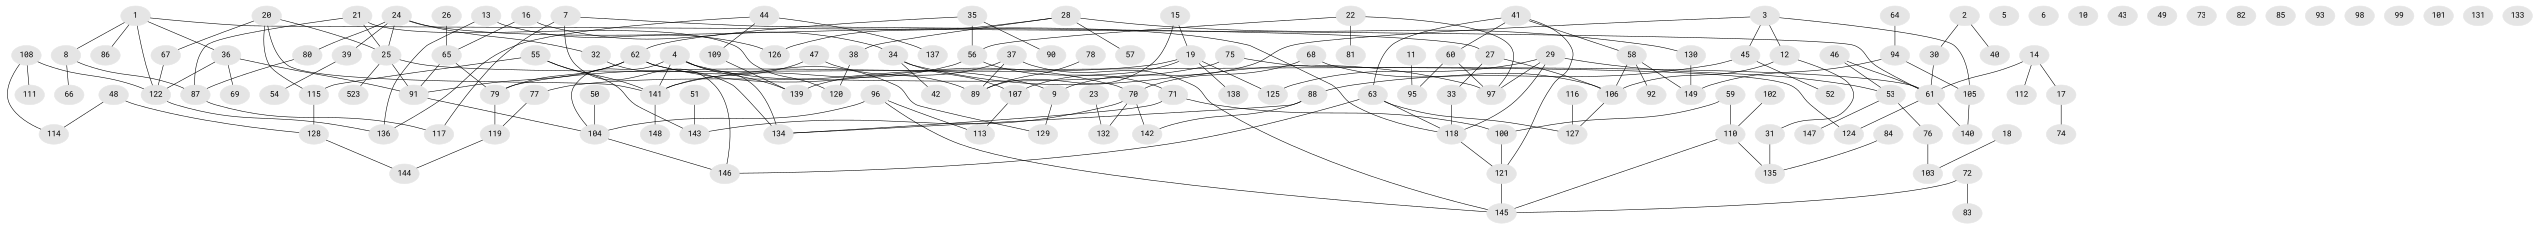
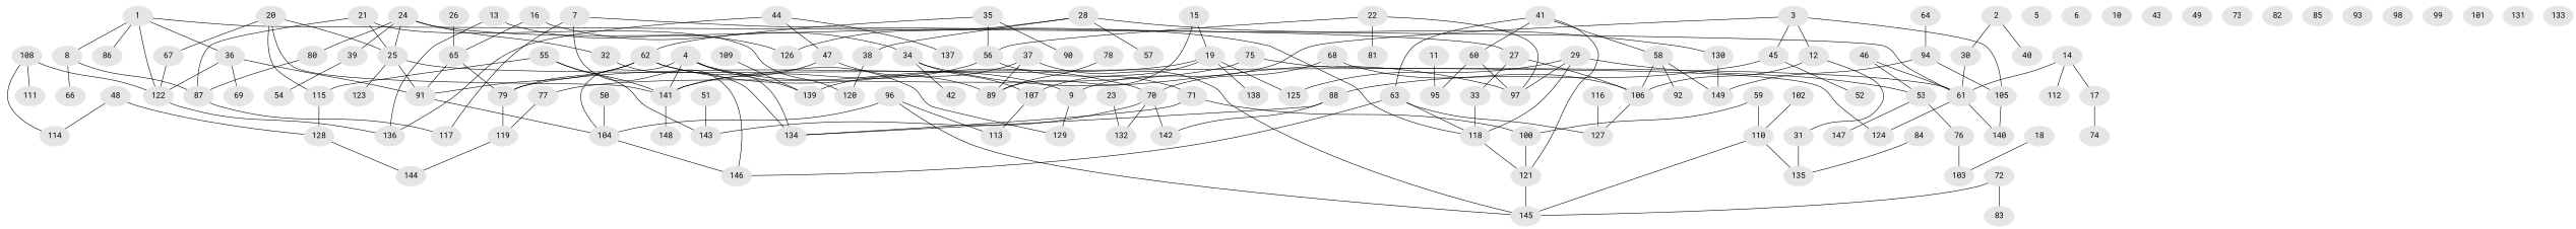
  graph {
    fontname="Roboto Mono"
    node [color=gray90 fontname="Roboto Mono" style=filled]
    edge [fontname="Roboto Mono"]
    1
    8
    36
    61
    86
    122
    66
    87
    91
    69
    124
    140
    136
    2
    30
    40
    3
    9
    12
    45
    105
    129
    31
    106
    52
    88
    4
    104
    134
    139
    141
    146
    148
    5
    6
    7
    27
    117
    33
    10
    11
    95
    135
    127
    13
    126
    14
    17
    112
    74
    15
    19
    89
    79
    107
    125
    138
    16
    34
    65
    26
    97
    42
    18
    103
    119
    113
    20
    25
    67
    115
-   123 [label=523]
+   123
    128
    21
    120
    22
    56
    81
    71
    23
    132
    24
    32
    39
    80
    118
    54
    121
    28
    38
    57
    130
    149
    29
    53
    76
    147
    35
    62
    90
    70
    37
    145
    41
    58
    60
    63
    92
    43
    44
    109
    137
    142
    46
    47
    48
    114
    144
    49
    50
    51
    143
    55
    100
    59
    110
    64
    94
    68
    72
    83
    73
    75
    77
    78
    82
    84
    85
    93
    96
    98
    99
    101
    102
    108
    111
    116
    131
    133
    1 -- 8
    1 -- 36
    1 -- 61
    1 -- 86
    1 -- 122
    8 -- 66
    8 -- 87
    36 -- 122
    36 -- 91
    36 -- 69
    61 -- 124
    61 -- 140
    122 -- 136
    87 -- 117
    91 -- 104
    2 -- 30
    2 -- 40
    30 -- 61
    3 -- 9
    3 -- 12
    3 -- 45
    3 -- 105
    9 -- 129
    12 -- 31
    12 -- 106
    45 -- 52
    45 -- 88
    105 -- 140
    31 -- 135
    106 -- 127
    88 -- 134
    88 -- 142
    4 -- 9
    4 -- 104
    4 -- 134
    4 -- 139
    4 -- 141
    104 -- 146
    141 -- 148
    7 -- 146
    7 -- 27
    7 -- 117
    27 -- 106
    27 -- 33
    33 -- 118
    11 -- 95
    13 -- 136
    13 -- 126
    14 -- 61
    14 -- 17
    14 -- 112
    17 -- 74
    15 -- 19
    15 -- 89
    19 -- 79
    19 -- 107
    19 -- 125
    19 -- 138
    79 -- 119
    107 -- 113
    16 -- 34
    16 -- 65
    34 -- 107
    34 -- 97
    34 -- 42
    65 -- 91
    65 -- 79
    26 -- 65
    18 -- 103
    119 -- 144
    20 -- 141
    20 -- 25
    20 -- 67
    20 -- 115
    25 -- 61
    25 -- 91
    25 -- 123
    67 -- 122
    115 -- 128
    128 -- 144
    21 -- 87
    21 -- 25
    21 -- 120
    22 -- 97
    22 -- 56
    22 -- 81
    56 -- 141
    56 -- 71
    71 -- 134
    71 -- 100
    23 -- 132
    24 -- 25
    24 -- 32
    24 -- 39
    24 -- 80
    24 -- 118
    32 -- 134
    39 -- 54
    80 -- 87
    118 -- 121
    121 -- 145
    28 -- 126
    28 -- 38
    28 -- 57
    28 -- 130
    38 -- 120
    130 -- 149
    29 -- 125
    29 -- 97
    29 -- 118
    29 -- 53
    53 -- 76
    53 -- 147
    76 -- 103
    35 -- 56
    35 -- 62
    35 -- 90
    62 -- 91
    62 -- 129
    62 -- 79
    62 -- 70
    70 -- 132
    70 -- 142
    70 -- 143
    37 -- 139
    37 -- 89
    37 -- 145
    41 -- 121
    41 -- 58
    41 -- 60
    41 -- 63
    58 -- 106
    58 -- 149
    58 -- 92
    60 -- 95
    60 -- 97
    63 -- 146
    63 -- 127
    63 -- 118
    44 -- 136
-   44 -- 109
+   44 -- 47
    44 -- 137
    109 -- 139
    46 -- 61
    46 -- 53
    47 -- 141
    47 -- 89
    48 -- 128
    48 -- 114
    50 -- 104
    51 -- 143
    55 -- 141
    55 -- 115
    55 -- 143
    100 -- 121
    59 -- 100
    59 -- 110
    110 -- 135
    110 -- 145
    64 -- 94
    94 -- 105
    94 -- 149
    68 -- 106
    68 -- 70
    72 -- 145
    72 -- 83
    75 -- 124
    75 -- 77
    77 -- 119
    78 -- 89
    84 -- 135
    96 -- 104
    96 -- 113
    96 -- 145
    102 -- 110
    108 -- 122
    108 -- 114
    108 -- 111
    116 -- 127
  }
